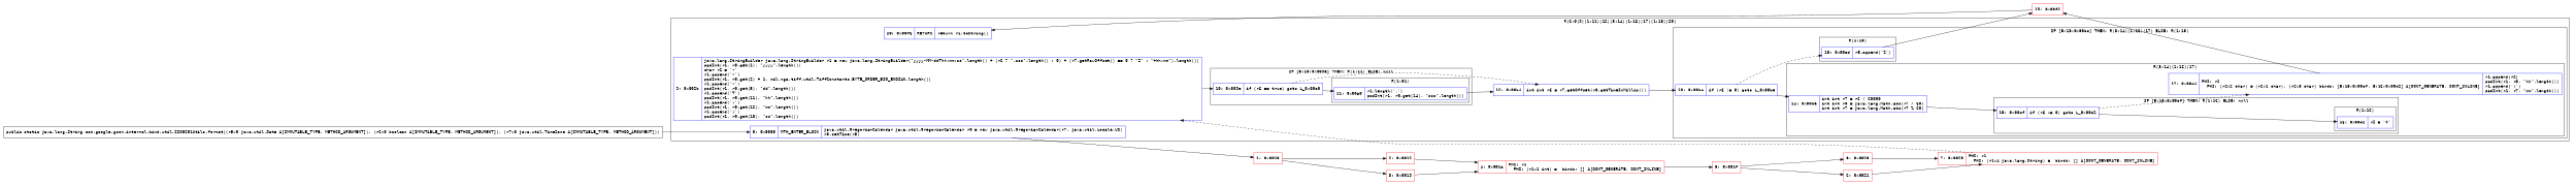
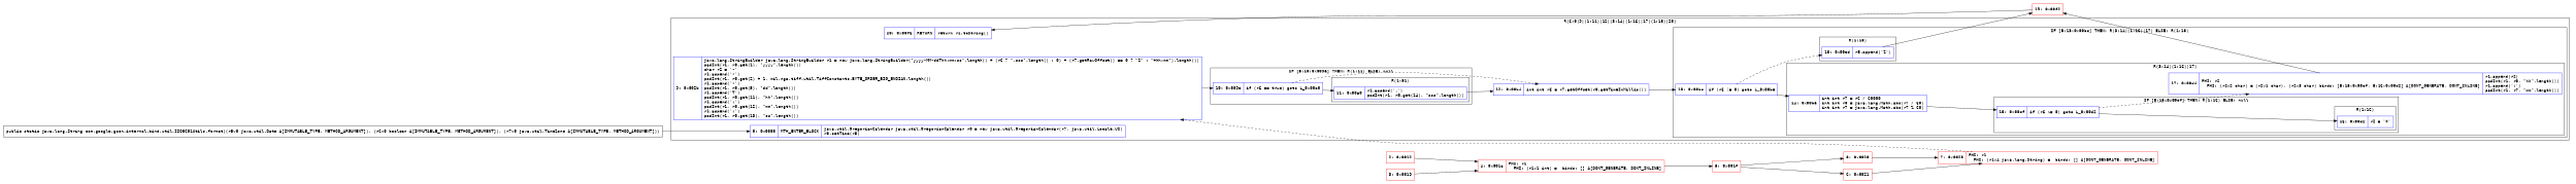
  digraph {
    fontname="DejaVu Sans Mono"
    rankdir=LR
    node [color=blue fontname="DejaVu Sans Mono" shape=record]
    edge [fontname="DejaVu Sans Mono"]
-   n1 [label="{11\:\ 0x00a0|r1.length('.')\lpadInt(r1, r0.get(14), \"sss\".length())\l}"]
+   n1 [label="{11\:\ 0x00a0|r1.append('.')\lpadInt(r1, r0.get(14), \"sss\".length())\l}"]
    n2 [label="{10\:\ 0x009e|if (r6 == true) goto L_0x00a0\l}"]
    n3 [label="{16\:\ 0x00d2|r2 = '+'\l}"]
    n4 [label="{15\:\ 0x00cf|if (r6 \>= 0) goto L_0x00d2\l}"]
    n5 [label="{14\:\ 0x00be|int int r7 = r6 \/ 60000\lint int r0 = java.lang.Math.abs(r7 \/ 60)\lint int r7 = java.lang.Math.abs(r7 % 60)\l}"]
    n6 [label="{17\:\ 0x00d4|PHI: r2 \l  PHI: (r2v2 char) = (r2v1 char), (r2v3 char) binds: [B:15:0x00cf, B:16:0x00d2] A[DONT_GENERATE, DONT_INLINE]\l|r1.append(r2)\lpadInt(r1, r0, \"hh\".length())\lr1.append(':')\lpadInt(r1, r7, \"mm\".length())\l}"]
    n7 [label="{18\:\ 0x00ed|r5.append('Z')\l}"]
    n8 [label="{13\:\ 0x00bc|if (r6 != 0) goto L_0x00be\l}"]
    n9 [label="{0\:\ 0x0000|MTH_ENTER_BLOCK\l|java.util.GregorianCalendar java.util.GregorianCalendar r0 = new java.util.GregorianCalendar(r7, java.util.Locale.US)\lr0.setTime(r5)\l}"]
    n10 [label="{9\:\ 0x002b|java.lang.StringBuilder java.lang.StringBuilder r1 = new java.lang.StringBuilder(\"yyyy\-MM\-ddThh:mm:ss\".length() + (r6 ? \".sss\".length() : 0) + (r7.getRawOffset() == 0 ? \"Z\" : \"+hh:mm\").length())\lpadInt(r1, r0.get(1), \"yyyy\".length())\lchar r2 = '\-'\lr1.append('\-')\lpadInt(r1, r0.get(2) + 1, mil.nga.tiff.util.TiffConstants.BYTE_ORDER_BIG_ENDIAN.length())\lr1.append('\-')\lpadInt(r1, r0.get(5), \"dd\".length())\lr1.append('T')\lpadInt(r1, r0.get(11), \"hh\".length())\lr1.append(':')\lpadInt(r1, r0.get(12), \"mm\".length())\lr1.append(':')\lpadInt(r1, r0.get(13), \"ss\".length())\l}"]
    n11 [label="{12\:\ 0x00b4|int int r6 = r7.getOffset(r0.getTimeInMillis())\l}"]
    n12 [label="{20\:\ 0x00f6|RETURN\l|return r1.toString()\l}"]
    n13 [color=red label="{19\:\ 0x00f2}"]
-   n14 [color=red label="{1\:\ 0x0010}"]
    n15 [color=red label="{2\:\ 0x0012}"]
    n16 [color=red label="{3\:\ 0x0019}"]
    n17 [color=red label="{4\:\ 0x001a|PHI: r1 \l  PHI: (r1v1 int) =  binds: [] A[DONT_GENERATE, DONT_INLINE]\l}"]
    n18 [color=red label="{5\:\ 0x001f}"]
    n19 [color=red label="{6\:\ 0x0021}"]
    n20 [color=red label="{8\:\ 0x0028}"]
    n21 [color=red label="{7\:\ 0x0023|PHI: r1 \l  PHI: (r1v4 java.lang.String) =  binds: [] A[DONT_GENERATE, DONT_INLINE]\l}"]
    n22 [label="{public static java.lang.String com.google.gson.internal.bind.util.ISO8601Utils.format((r5v0 java.util.Date A[IMMUTABLE_TYPE, METHOD_ARGUMENT]), (r6v0 boolean A[IMMUTABLE_TYPE, METHOD_ARGUMENT]), (r7v0 java.util.TimeZone A[IMMUTABLE_TYPE, METHOD_ARGUMENT])) }" color=""]
    subgraph cluster_1 {
      label="R(6:0|9|(1:11)|12|(3:14|(1:16)|17)(1:18)|20)"
      n9
      n10
      n11
      n12
      subgraph cluster_2 {
        label="IF [B:10:0x009e] THEN: R(1:11) ELSE: null"
        n2
        subgraph cluster_3 {
          label="R(1:51)"
          n1
        }
      }
      subgraph cluster_4 {
        label="IF [B:13:0x00bc] THEN: R(3:14|(1:16)|17) ELSE: R(1:18)"
        n8
        subgraph cluster_5 {
          label="R(3:14|(1:16)|17)"
          n5
          n6
          subgraph cluster_6 {
            label="IF [B:15:0x00cf] THEN: R(1:16) ELSE: null"
            n4
            subgraph cluster_7 {
              label="R(1:16)"
              n3
            }
          }
        }
        subgraph cluster_8 {
          label="R(1:18)"
          n7
        }
      }
    }
    n1 -> n11
    n2 -> n1
    n2 -> n11 [style=dashed]
    n4 -> n3
    n4 -> n6 [style=dashed]
    n5 -> n4
    n6 -> n13
    n7 -> n13
    n8 -> n5
    n8 -> n7 [style=dashed]
-   n9 -> n14
    n10 -> n2
    n11 -> n8
    n13 -> n12
-   n14 -> n15
-   n14 -> n16
    n15 -> n17
    n16 -> n17
    n17 -> n18
    n18 -> n19
    n18 -> n20
    n19 -> n21
    n20 -> n21
    n21 -> n10 [style=dashed]
    n22 -> n9
  }
